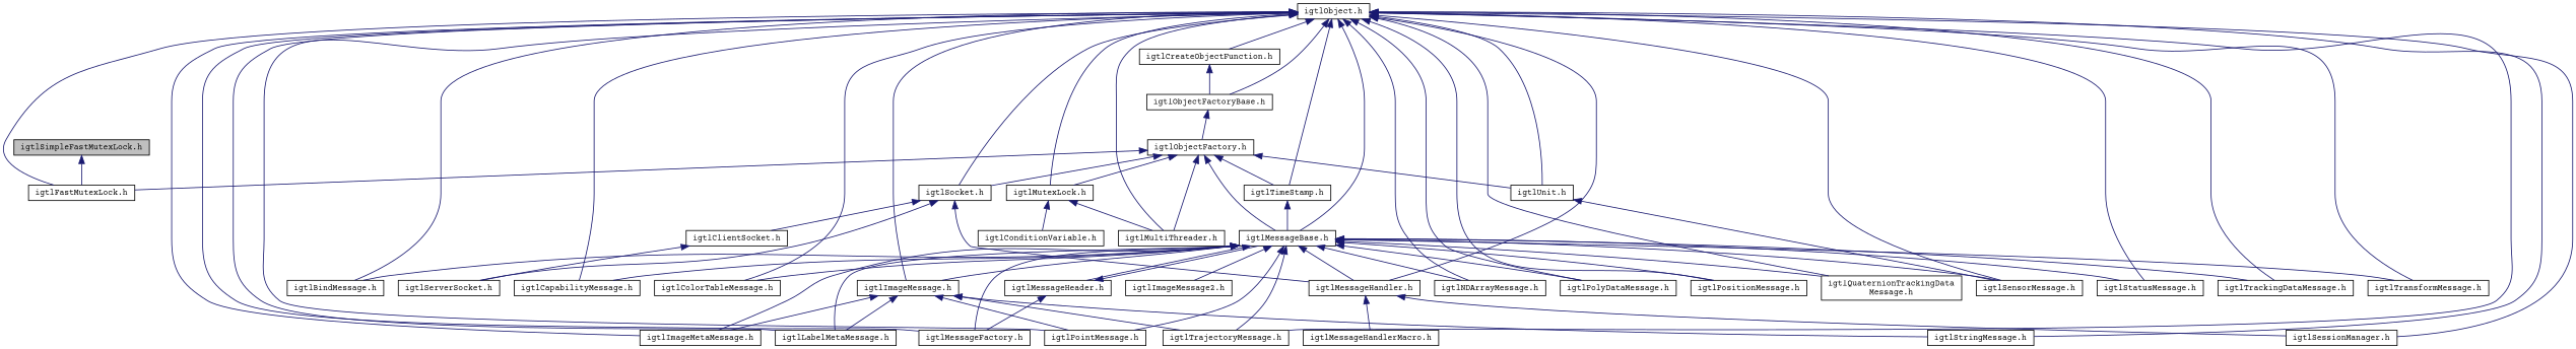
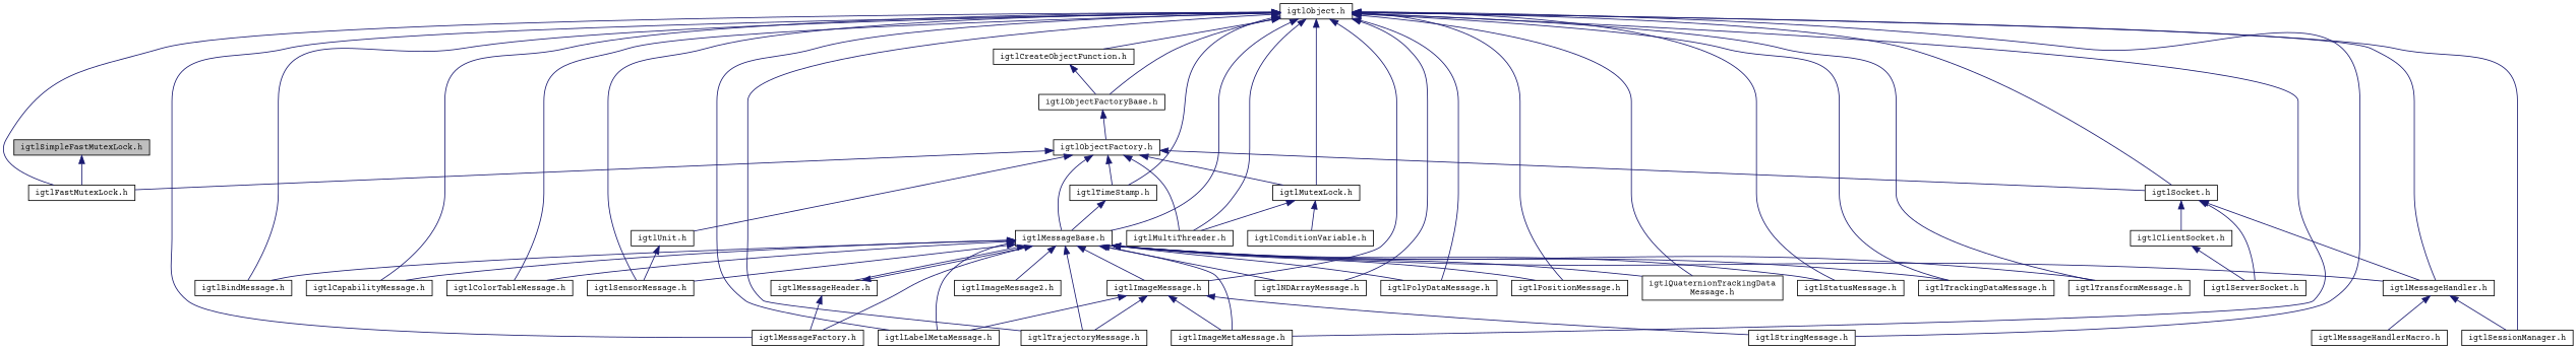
  digraph {
    fontname="Courier Prime"
    node [color=black fillcolor=white fontname="Courier Prime" fontsize=10 shape=record style=filled]
    edge [color=midnightblue dir=back fontname="Courier Prime" fontsize=10 labelfontname=Helvetica labelfontsize=10 style=solid]
    n1 [fillcolor=grey75 fontcolor=black height=0.2 label="igtlSimpleFastMutexLock.h" width=0.4]
    n2 [height=0.2 label="igtlFastMutexLock.h" width=0.4]
    n3 [height=0.2 label="igtlObject.h" width=0.4]
    n4 [height=0.2 label="igtlBindMessage.h" width=0.4]
    n5 [height=0.2 label="igtlMessageBase.h" width=0.4]
    n6 [height=0.2 label="igtlMessageFactory.h" width=0.4]
    n7 [height=0.2 label="igtlCapabilityMessage.h" width=0.4]
    n8 [height=0.2 label="igtlColorTableMessage.h" width=0.4]
    n9 [height=0.2 label="igtlImageMessage.h" width=0.4]
    n10 [height=0.2 label="igtlImageMetaMessage.h" width=0.4]
    n11 [height=0.2 label="igtlLabelMetaMessage.h" width=0.4]
-   n12 [height=0.2 label="igtlPointMessage.h" width=0.4]
    n13 [height=0.2 label="igtlTrajectoryMessage.h" width=0.4]
    n14 [height=0.2 label="igtlMessageHandler.h" width=0.4]
    n15 [height=0.2 label="igtlSessionManager.h" width=0.4]
    n16 [height=0.2 label="igtlNDArrayMessage.h" width=0.4]
    n17 [height=0.2 label="igtlPolyDataMessage.h" width=0.4]
    n18 [height=0.2 label="igtlPositionMessage.h" width=0.4]
    n19 [height=0.2 label="igtlQuaternionTrackingData\lMessage.h" width=0.4]
    n20 [height=0.2 label="igtlSensorMessage.h" width=0.4]
    n21 [height=0.2 label="igtlStatusMessage.h" width=0.4]
    n22 [height=0.2 label="igtlStringMessage.h" width=0.4]
    n23 [height=0.2 label="igtlTrackingDataMessage.h" width=0.4]
    n24 [height=0.2 label="igtlTransformMessage.h" width=0.4]
    n25 [height=0.2 label="igtlObjectFactoryBase.h" width=0.4]
    n26 [height=0.2 label="igtlTimeStamp.h" width=0.4]
    n27 [height=0.2 label="igtlSocket.h" width=0.4]
    n28 [height=0.2 label="igtlMutexLock.h" width=0.4]
    n29 [height=0.2 label="igtlMultiThreader.h" width=0.4]
    n30 [height=0.2 label="igtlUnit.h" width=0.4]
    n31 [height=0.2 label="igtlCreateObjectFunction.h" width=0.4]
    n32 [height=0.2 label="igtlConditionVariable.h" width=0.4]
    n33 [height=0.2 label="igtlImageMessage2.h" width=0.4]
    n34 [height=0.2 label="igtlMessageHeader.h" width=0.4]
    n35 [height=0.2 label="igtlMessageHandlerMacro.h" width=0.4]
    n36 [height=0.2 label="igtlObjectFactory.h" width=0.4]
    n37 [height=0.2 label="igtlClientSocket.h" width=0.4]
    n38 [height=0.2 label="igtlServerSocket.h" width=0.4]
    n1 -> n2
    n3 -> n2
    n3 -> n4
    n3 -> n5
    n3 -> n6
    n3 -> n7
    n3 -> n8
    n3 -> n9
    n3 -> n10
    n3 -> n11
-   n3 -> n12
    n3 -> n13
    n3 -> n14
    n3 -> n15
    n3 -> n16
    n3 -> n17
    n3 -> n18
    n3 -> n19
    n3 -> n20
    n3 -> n21
    n3 -> n22
    n3 -> n23
    n3 -> n24
    n3 -> n25
    n3 -> n26
    n3 -> n27
    n3 -> n28
    n3 -> n29
-   n3 -> n30
    n3 -> n31
    n5 -> n4
    n5 -> n6
    n5 -> n7
    n5 -> n8
    n5 -> n9
    n5 -> n10
    n5 -> n11
-   n5 -> n12
    n5 -> n13
    n5 -> n14
    n5 -> n16
    n5 -> n17
    n5 -> n18
    n5 -> n19
    n5 -> n20
    n5 -> n21
    n5 -> n23
    n5 -> n24
    n5 -> n33
    n5 -> n34
    n9 -> n10
    n9 -> n11
-   n9 -> n12
    n9 -> n13
    n9 -> n22
    n14 -> n15
    n14 -> n35
    n25 -> n36
    n26 -> n5
    n27 -> n14
    n27 -> n37
    n27 -> n38
    n28 -> n29
    n28 -> n32
    n30 -> n20
    n31 -> n25
    n34 -> n5
    n34 -> n6
    n36 -> n2
    n36 -> n5
    n36 -> n26
    n36 -> n27
    n36 -> n28
    n36 -> n29
    n36 -> n30
    n37 -> n38
  }
